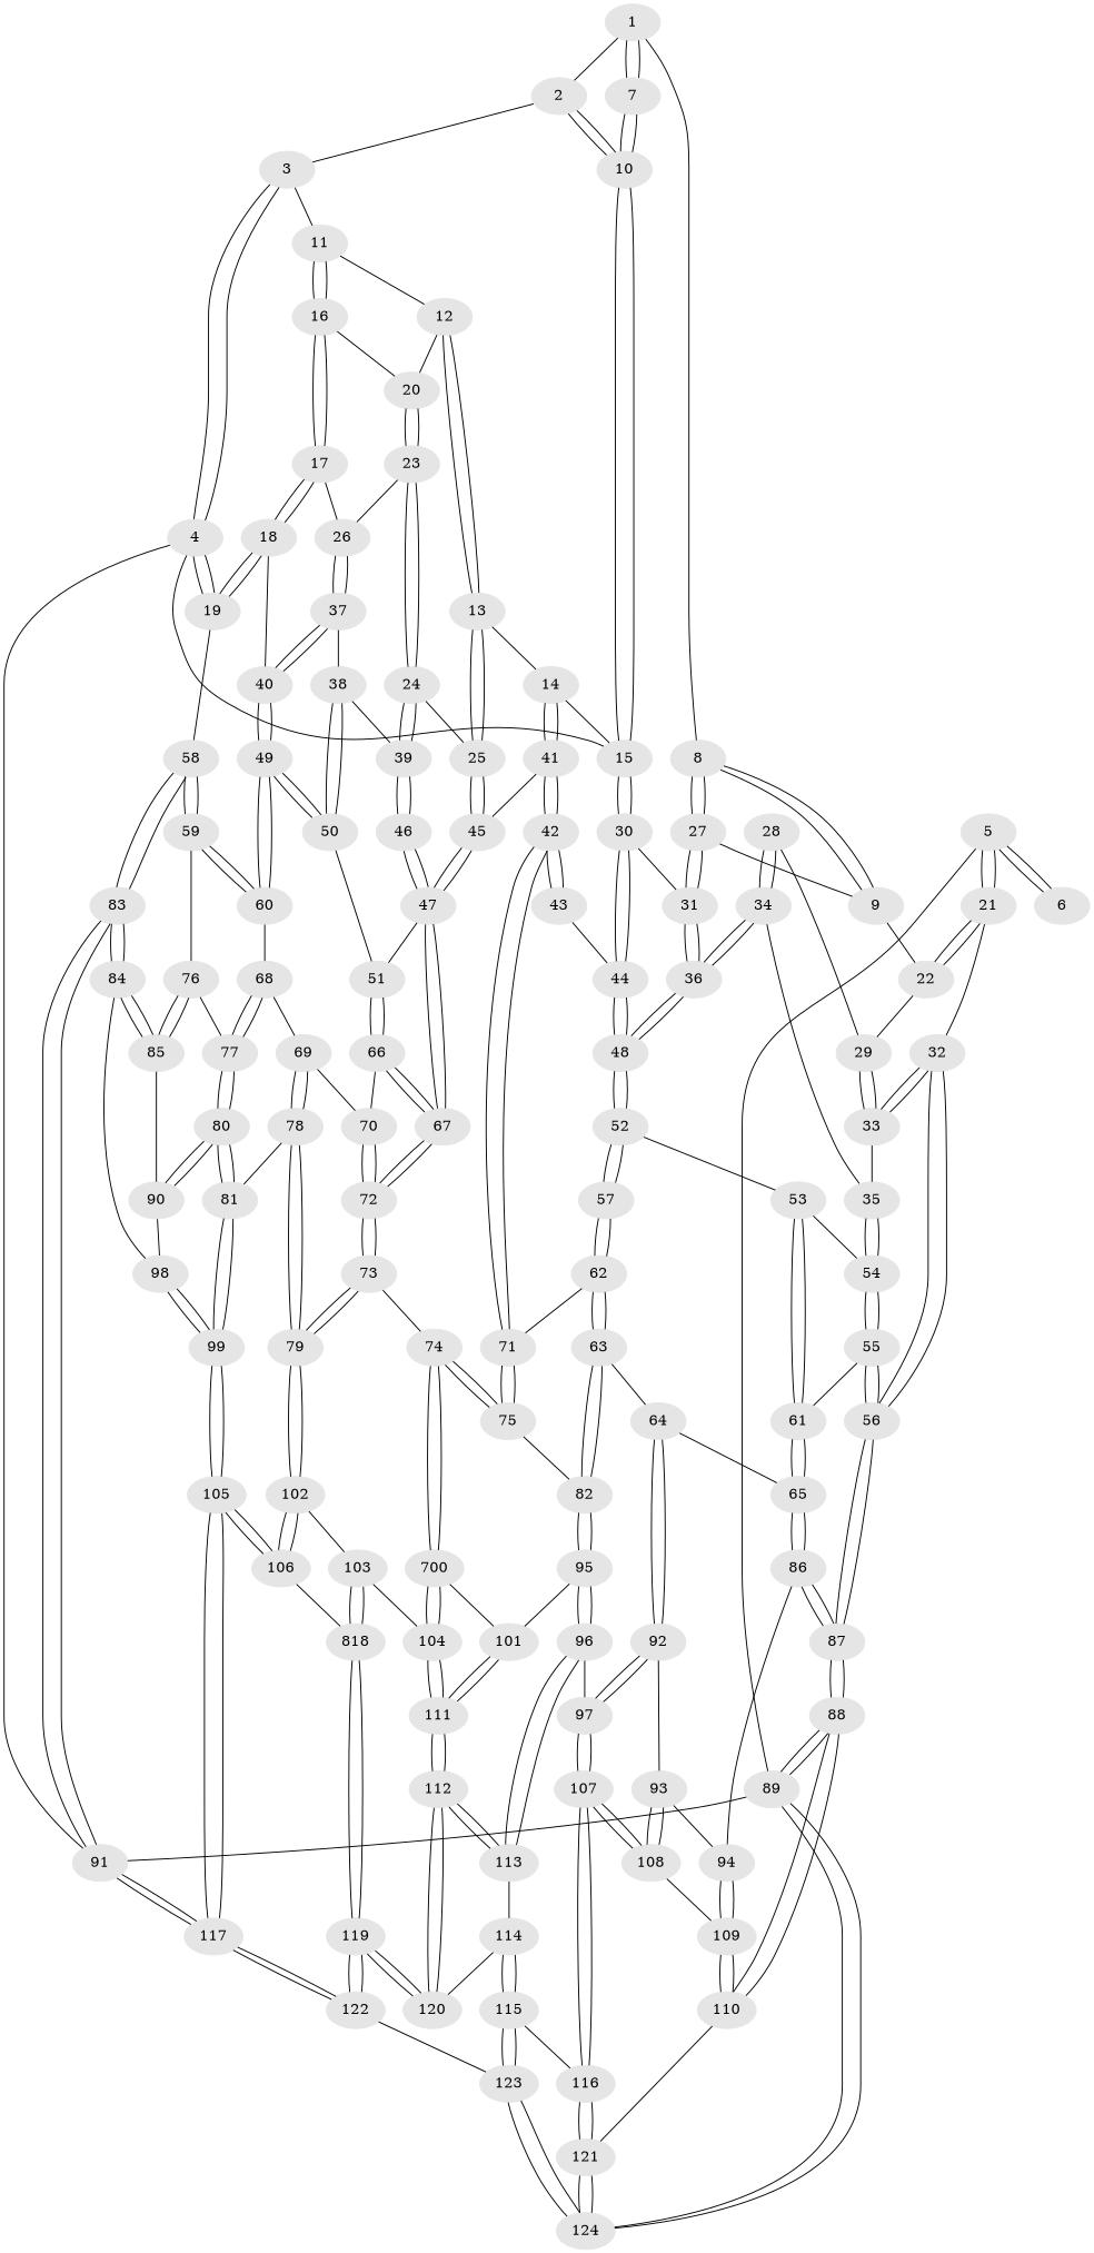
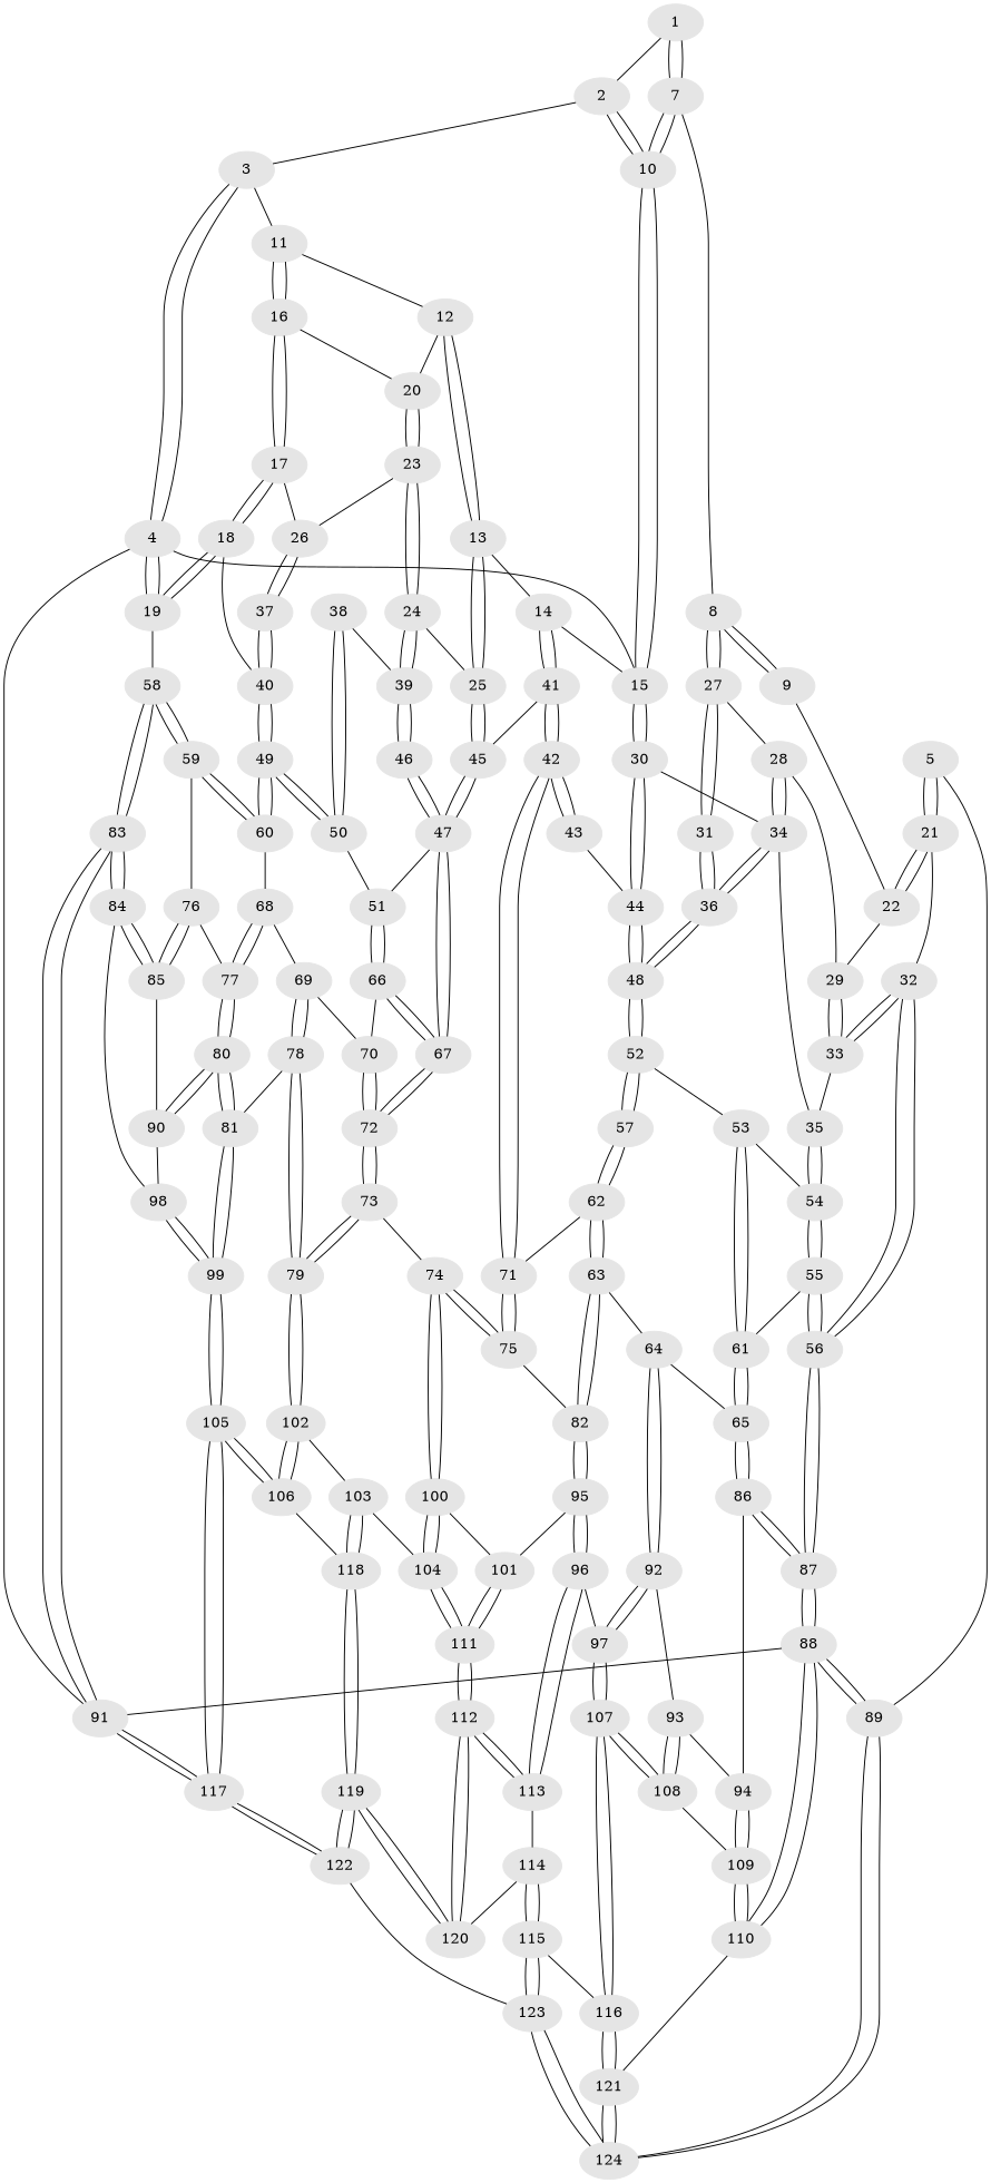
  graph {
    node [color=gray90 style=filled]
    1
    2
    7
    3
    10
    8
    4
    11
    15
    19
    91
    12
    16
    5
-   6
    21
    89
    58
    117
    22
    32
    124
    9
    27
    28
    31
    29
    30
    13
    20
    17
    14
    25
    23
    41
    45
    42
    44
    18
    26
    40
    37
    49
    59
    83
    24
    33
    56
    39
    46
    47
    38
    34
    36
    35
    48
    87
    54
    55
    52
    50
    51
    60
    43
    71
    75
    57
    62
    67
    66
    72
    53
    68
    70
    61
    65
    88
    63
    76
    84
    77
    85
    69
    86
    64
    82
    92
    95
    93
    97
    94
    73
    78
    80
    79
    81
    74
-   100 [label=700]
+   100
    102
    101
    104
    90
    99
    103
    106
    98
    105
    96
    109
    110
    121
    122
    108
    107
    113
    111
    114
    116
    112
-   118 [label=818]
+   118
    119
    120
    115
    123
    1 -- 2
    1 -- 7
    1 -- 7
    2 -- 3
    2 -- 10
    2 -- 10
    7 -- 10
    7 -- 10
-   1 -- 8
+   7 -- 8
    3 -- 4
    3 -- 4
    3 -- 11
    10 -- 15
    10 -- 15
    8 -- 9
    8 -- 9
    8 -- 27
    8 -- 27
    4 -- 15
    4 -- 19
    4 -- 19
    4 -- 91
    11 -- 12
    11 -- 16
    11 -- 16
    15 -- 30
    15 -- 30
    19 -- 58
    91 -- 117
    91 -- 117
    12 -- 13
    12 -- 13
    12 -- 20
    16 -- 20
    16 -- 17
    16 -- 17
-   5 -- 6
-   5 -- 6
    5 -- 21
    5 -- 21
    5 -- 89
    21 -- 22
    21 -- 22
    21 -- 32
-   89 -- 91
+   88 -- 91
    89 -- 124
    89 -- 124
    58 -- 59
    58 -- 59
    58 -- 83
    58 -- 83
    117 -- 122
    117 -- 122
    22 -- 29
    32 -- 33
    32 -- 33
    32 -- 56
    32 -- 56
    9 -- 22
-   27 -- 9
+   27 -- 28
    27 -- 31
    27 -- 31
    28 -- 29
    28 -- 34
    28 -- 34
    31 -- 36
    31 -- 36
    29 -- 33
    29 -- 33
-   30 -- 31
+   30 -- 34
    30 -- 44
    30 -- 44
    13 -- 14
    13 -- 25
    13 -- 25
    20 -- 23
    20 -- 23
    17 -- 18
    17 -- 18
    17 -- 26
    14 -- 15
    14 -- 41
    14 -- 41
    25 -- 45
    25 -- 45
    23 -- 26
    23 -- 24
    23 -- 24
    41 -- 45
    41 -- 42
    41 -- 42
    45 -- 47
    45 -- 47
    42 -- 43
    42 -- 43
    42 -- 71
    42 -- 71
    44 -- 48
    44 -- 48
    18 -- 19
    18 -- 19
    18 -- 40
    26 -- 37
    26 -- 37
    40 -- 49
    40 -- 49
    37 -- 40
    37 -- 40
-   37 -- 38
    49 -- 50
    49 -- 50
    49 -- 60
    49 -- 60
    59 -- 60
    59 -- 60
    59 -- 76
    83 -- 91
    83 -- 91
    83 -- 84
    83 -- 84
    24 -- 25
    24 -- 39
    24 -- 39
    33 -- 35
    56 -- 87
    56 -- 87
    39 -- 46
    39 -- 46
    46 -- 47
    46 -- 47
    47 -- 51
    47 -- 67
    47 -- 67
    38 -- 39
    38 -- 50
    38 -- 50
    34 -- 36
    34 -- 36
    34 -- 35
    36 -- 48
    36 -- 48
    35 -- 54
    35 -- 54
    48 -- 52
    48 -- 52
    87 -- 88
    87 -- 88
    54 -- 55
    54 -- 55
    55 -- 56
    55 -- 56
    55 -- 61
    52 -- 57
    52 -- 57
    52 -- 53
    50 -- 51
    51 -- 66
    51 -- 66
    60 -- 68
    43 -- 44
    71 -- 75
    71 -- 75
    75 -- 82
    57 -- 62
    57 -- 62
    62 -- 71
    62 -- 63
    62 -- 63
    67 -- 72
    67 -- 72
    66 -- 67
    66 -- 67
    66 -- 70
    72 -- 73
    72 -- 73
    53 -- 54
    53 -- 61
    53 -- 61
    68 -- 77
    68 -- 77
    68 -- 69
    70 -- 72
    70 -- 72
    61 -- 65
    61 -- 65
    65 -- 86
    65 -- 86
    88 -- 89
    88 -- 89
    88 -- 110
    88 -- 110
    63 -- 64
    63 -- 82
    63 -- 82
    76 -- 77
    76 -- 85
    76 -- 85
    84 -- 85
    84 -- 85
    84 -- 98
    77 -- 80
    77 -- 80
    85 -- 90
    69 -- 70
    69 -- 78
    69 -- 78
    86 -- 87
    86 -- 87
    86 -- 94
    64 -- 65
    64 -- 92
    64 -- 92
    82 -- 95
    82 -- 95
    92 -- 93
    92 -- 97
    92 -- 97
    95 -- 101
    95 -- 96
    95 -- 96
    93 -- 94
    93 -- 108
    93 -- 108
    97 -- 107
    97 -- 107
    94 -- 109
    94 -- 109
    73 -- 79
    73 -- 79
    73 -- 74
    78 -- 79
    78 -- 79
    78 -- 81
    80 -- 81
    80 -- 81
    80 -- 90
    80 -- 90
    79 -- 102
    79 -- 102
    81 -- 99
    81 -- 99
    74 -- 75
    74 -- 75
    74 -- 100
    74 -- 100
    100 -- 101
    100 -- 104
    100 -- 104
    102 -- 103
    102 -- 106
    102 -- 106
    101 -- 111
    101 -- 111
    104 -- 111
    104 -- 111
    90 -- 98
    99 -- 105
    99 -- 105
    103 -- 104
    103 -- 118
    103 -- 118
    106 -- 118
    98 -- 99
    98 -- 99
    105 -- 117
    105 -- 117
    105 -- 106
    105 -- 106
    96 -- 97
    96 -- 113
    96 -- 113
    109 -- 110
    109 -- 110
    110 -- 121
    121 -- 124
    121 -- 124
    122 -- 123
    108 -- 109
    107 -- 108
    107 -- 108
    107 -- 116
    107 -- 116
    113 -- 114
    111 -- 112
    111 -- 112
    114 -- 120
    114 -- 115
    114 -- 115
    116 -- 121
    116 -- 121
    112 -- 113
    112 -- 113
    112 -- 120
    112 -- 120
    118 -- 119
    118 -- 119
    119 -- 122
    119 -- 122
    119 -- 120
    119 -- 120
    115 -- 116
    115 -- 123
    115 -- 123
    123 -- 124
    123 -- 124
  }
